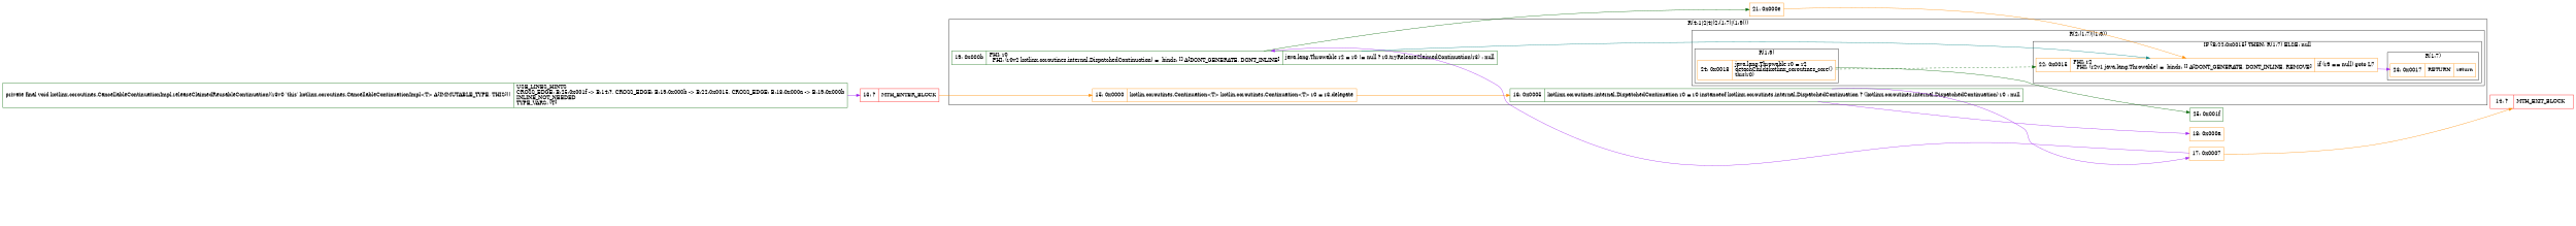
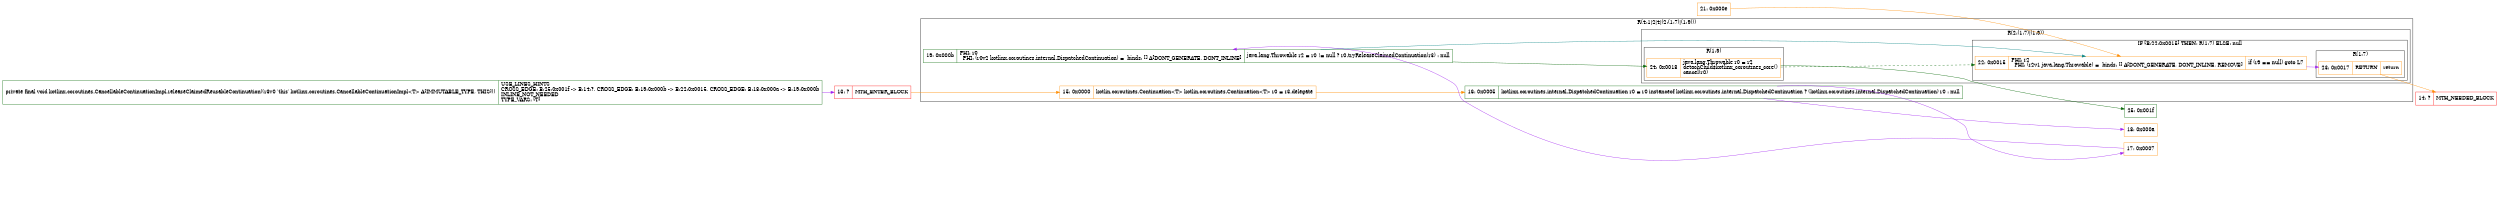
  digraph {
    rankdir=LR
    node [color=darkorange shape=record]
    edge [color=purple]
    n1 [label="{23\:\ 0x0017|RETURN\l|return\l}"]
    n2 [label="{22\:\ 0x0015|PHI: r2 \l  PHI: (r2v1 java.lang.Throwable) =  binds: [] A[DONT_GENERATE, DONT_INLINE, REMOVE]\l|if (r9 == null) goto L7\l}"]
-   n3 [label="{24\:\ 0x0018|java.lang.Throwable r0 = r2\ldetachChild$kotlinx_coroutines_core()\lthis(r0)\l}"]
+   n3 [label="{24\:\ 0x0018|java.lang.Throwable r0 = r2\ldetachChild$kotlinx_coroutines_core()\lcancel(r0)\l}"]
    n4 [label="{15\:\ 0x0000|kotlin.coroutines.Continuation\<T\> kotlin.coroutines.Continuation\<T\> r0 = r3.delegate\l}"]
    n5 [color=darkgreen label="{16\:\ 0x0005|kotlinx.coroutines.internal.DispatchedContinuation r0 = r0 instanceof kotlinx.coroutines.internal.DispatchedContinuation ? (kotlinx.coroutines.internal.DispatchedContinuation) r0 : null\l}"]
    n6 [color=darkgreen label="{19\:\ 0x000b|PHI: r0 \l  PHI: (r0v2 kotlinx.coroutines.internal.DispatchedContinuation) =  binds: [] A[DONT_GENERATE, DONT_INLINE]\l|java.lang.Throwable r2 = r0 != null ? r0.tryReleaseClaimedContinuation(r3) : null\l}"]
-   n7 [color=red label="{14\:\ ?|MTH_EXIT_BLOCK\l}"]
+   n7 [color=red label="{14\:\ ?|MTH_NEEDED_BLOCK\l}"]
    n8 [color=darkgreen label="{25\:\ 0x001f}"]
    n9 [label="{17\:\ 0x0007}"]
    n10 [label="{18\:\ 0x000a}"]
    n11 [label="{21\:\ 0x000e}"]
    n12 [color=red label="{13\:\ ?|MTH_ENTER_BLOCK\l}"]
    n13 [color=darkgreen label="{private final void kotlinx.coroutines.CancellableContinuationImpl.releaseClaimedReusableContinuation((r3v0 'this' kotlinx.coroutines.CancellableContinuationImpl\<T\> A[IMMUTABLE_TYPE, THIS]))  | USE_LINES_HINTS\lCROSS_EDGE: B:25:0x001f \-\> B:14:?, CROSS_EDGE: B:19:0x000b \-\> B:22:0x0015, CROSS_EDGE: B:18:0x000a \-\> B:19:0x000b\lINLINE_NOT_NEEDED\lTYPE_VARS: [T]\l}"]
    subgraph cluster_1 {
      label="R(4:1|2|4|(2:(1:7)|(1:9)))"
      n4
      n5
      n6
      subgraph cluster_2 {
        label="R(2:(1:7)|(1:9))"
        subgraph cluster_3 {
          label="IF [B:22:0x0015] THEN: R(1:7) ELSE: null"
          n2
          subgraph cluster_4 {
            label="R(1:7)"
            n1
          }
        }
        subgraph cluster_5 {
          label="R(1:9)"
          n3
        }
      }
    }
-   n9 -> n7 [color=darkorange]
+   n1 -> n7 [color=darkorange]
    n2 -> n1
    n3 -> n2 [color=darkgreen style=dashed]
    n3 -> n8 [color=darkgreen]
    n4 -> n5 [color=darkorange]
    n5 -> n9
    n5 -> n10
    n6 -> n2 [color=teal]
-   n6 -> n11 [color=darkgreen]
+   n6 -> n3 [color=darkgreen]
    n9 -> n6
    n11 -> n2 [color=darkorange]
    n12 -> n4 [color=darkorange]
    n13 -> n12
  }
